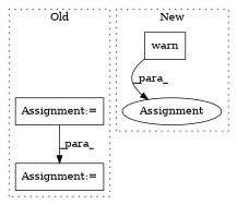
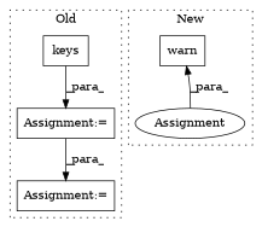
  digraph {
    node [a=32 shape=box]
+   n1 [l=6 label=keys s=2252]
    n2 [a=7 l=38 label="Assignment:=" s=2564]
    n3 [a=7 l=14 label="Assignment:=" s=2216]
    n4 [l="5,1" label=warn s="2121,2339"]
    n5 [a=45 l=192 label=Assignment s=2126 shape=ellipse]
    subgraph cluster_1 {
      label=Old
      style=dotted
+     n1
      n2
      n3
    }
    subgraph cluster_2 {
      label=New
      style=dotted
      n4
      n5
    }
+   n1 -> n3 [label=_para_]
    n3 -> n2 [label=_para_]
-   n4 -> n5 [label=_para_]
+   n5 -> n4 [label=_para_]
  }
